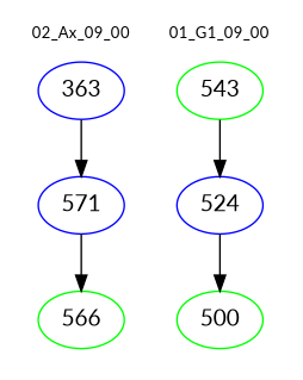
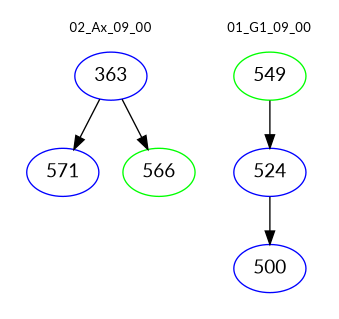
  digraph {
    fontname=Lato
    node [color=blue fontname=Lato]
    edge [color=black fontname=Lato]
    n1 [label=363]
    n2 [label=571]
    n3 [color=green label=566]
    n4 [label=524]
-   n5 [color=green label=500]
-   n6 [color=green label=543]
+   n5 [label=500]
+   n6 [color=green label=549]
    subgraph cluster_1 {
      color=white
      fontsize=10
      label="02_Ax_09_00"
      n1
      n2
      n3
    }
    subgraph cluster_2 {
      color=white
      fontsize=10
      label="01_G1_09_00"
      n4
      n5
      n6
    }
    n1 -> n2
-   n2 -> n3
+   n1 -> n3
    n4 -> n5
    n6 -> n4
  }
